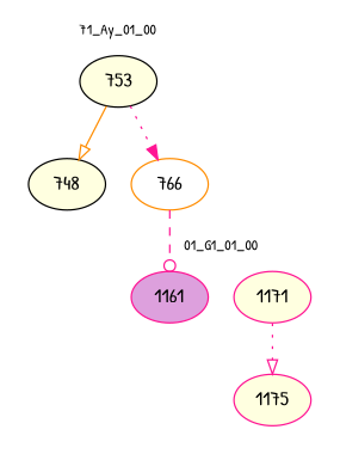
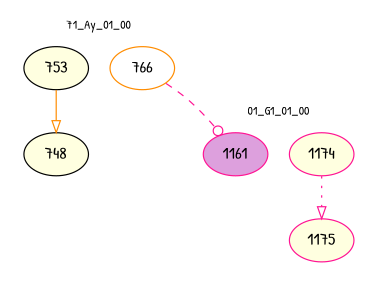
  digraph {
    fontname="Patrick Hand"
    node [color=deeppink fillcolor=lightyellow fontname="Patrick Hand" style=filled]
    edge [arrowhead=onormal color=deeppink fontname="Patrick Hand" style=dotted]
    n1 [color=black label=753]
    n2 [color=black label=748]
    n3 [color=darkorange fillcolor=white label=766]
-   n4 [label=1171]
+   n4 [label=1174]
    n5 [fillcolor=plum label=1161]
    n6 [label=1175]
    subgraph cluster_1 {
      color=white
      fontsize=10
      label="71_Ay_01_00"
      n1
      n2
      n3
    }
    subgraph cluster_2 {
      color=white
      fontsize=10
      label="01_G1_01_00"
      n4
      n5
      n6
    }
    n1 -> n2 [color=darkorange style=solid]
-   n1 -> n3 [arrowhead=normal]
    n3 -> n5 [arrowhead=odot style=dashed]
    n4 -> n6
  }
